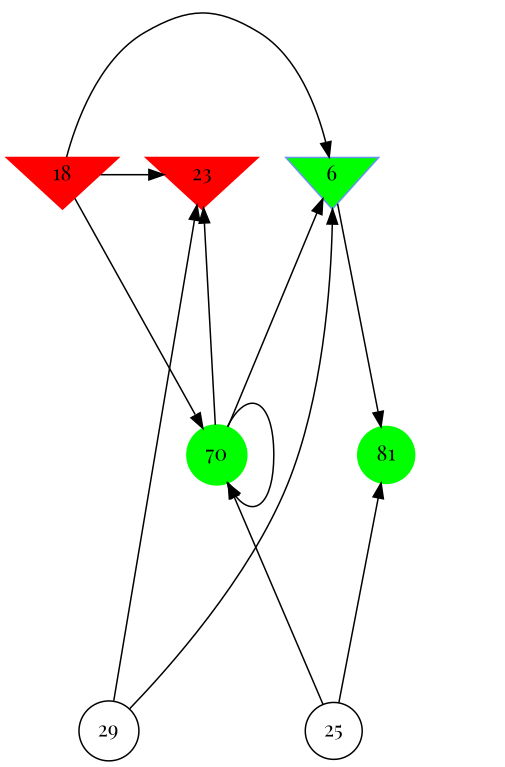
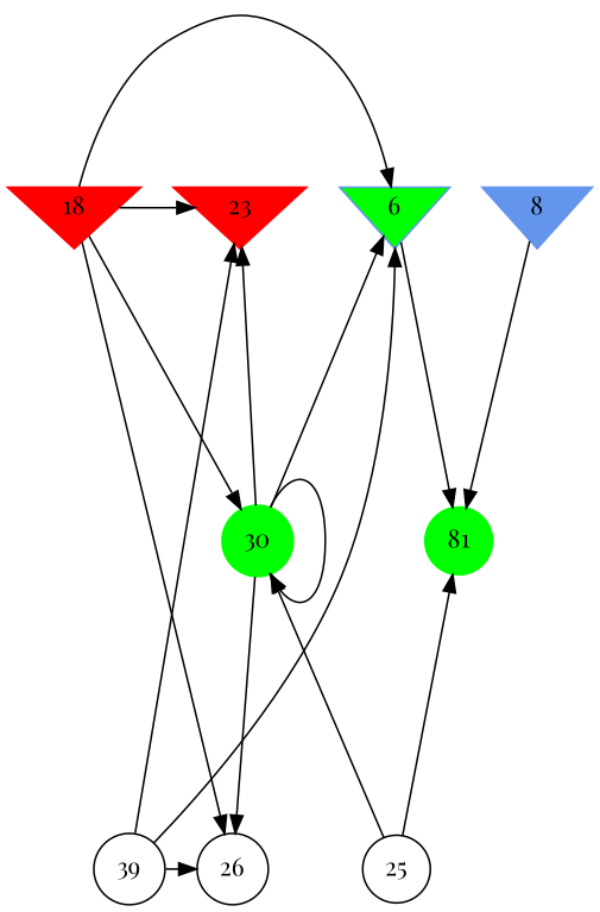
  digraph {
    fontname="Playfair Display"
    ranksep=2.0
    node [color=black fontname="Playfair Display" shape=circle style=filled]
    edge [fontname="Playfair Display"]
    6 [color=cornflowerblue fillcolor=green shape=invtriangle]
+   8 [color=cornflowerblue shape=invtriangle]
    18 [color=red shape=invtriangle]
    23 [color=red shape=invtriangle]
    25 [style=""]
-   29 [style=""]
-   30 [color=green label=70]
+   26 [style=""]
+   29 [label=39 style=""]
+   30 [color=green]
    n9 [color=green label=81]
    subgraph sub_1 {
      rank=same
      6
+     8
      18
      23
    }
    subgraph sub_2 {
      rank=same
      25
+     26
      29
    }
    subgraph sub_3 {
      rank=same
      30
      n9
    }
    6 -> n9
+   8 -> n9
    18 -> 6
    18 -> 23
+   18 -> 26
    18 -> 30
    25 -> 30
    25 -> n9
    29 -> 6
    29 -> 23
+   29 -> 26
    30 -> 6
    30 -> 23
+   30 -> 26
    30 -> 30
  }
